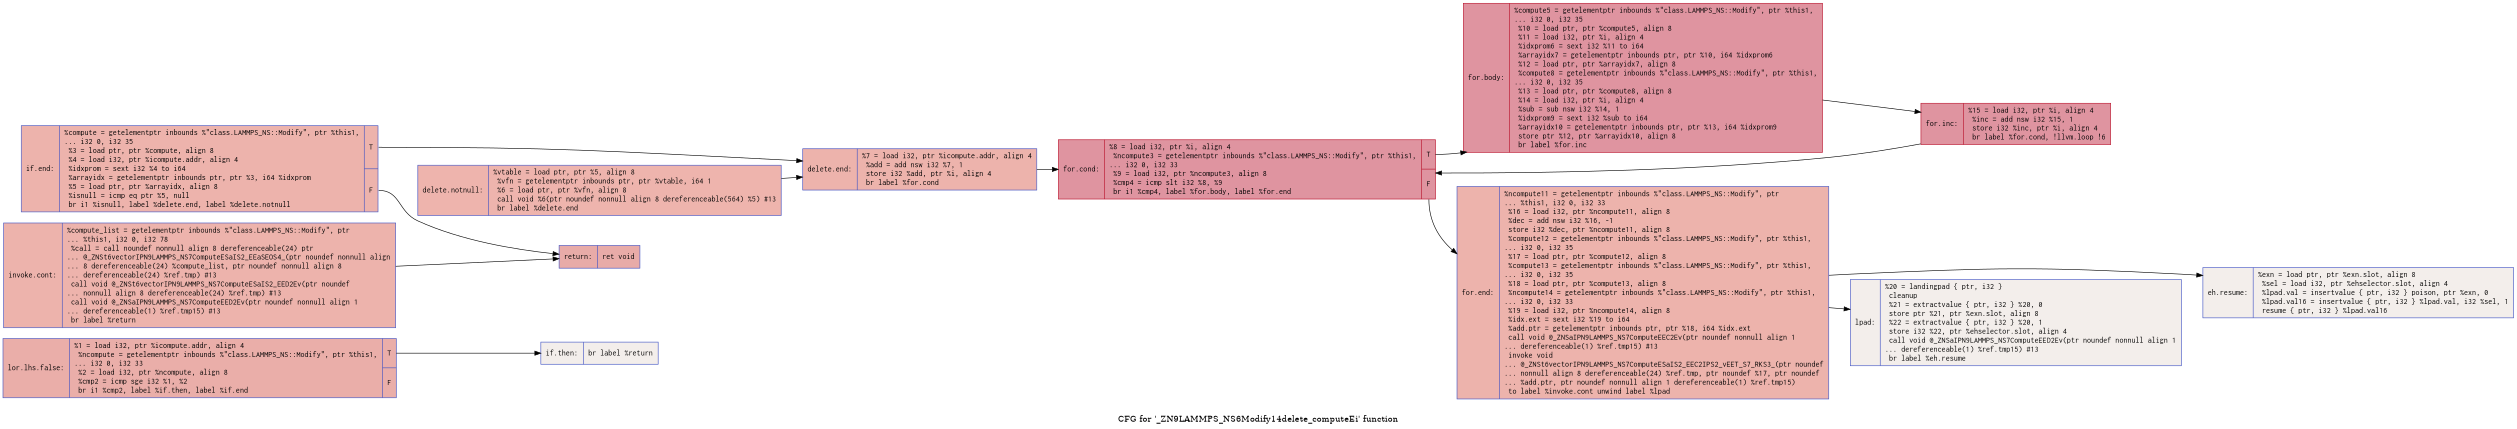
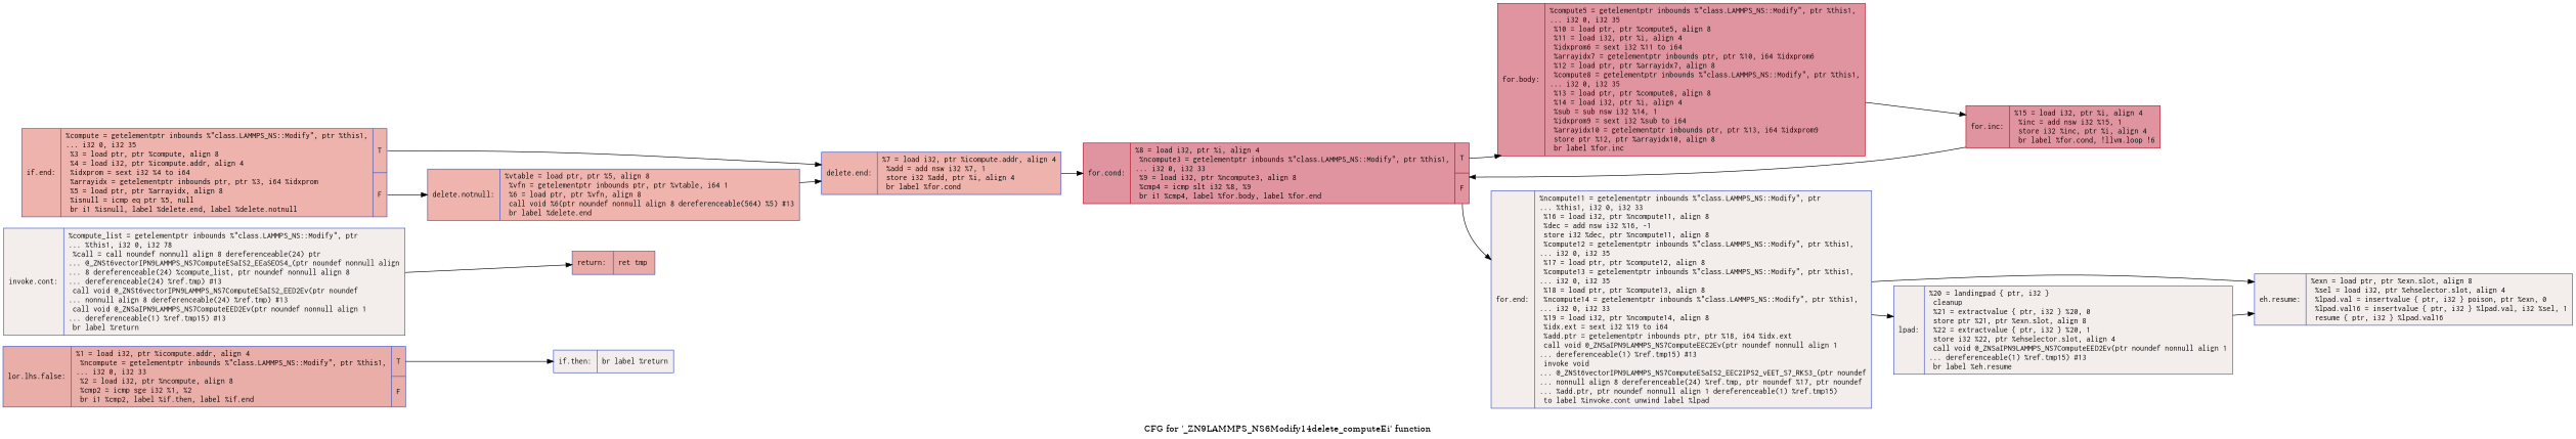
  digraph {
    label="CFG for '_ZN9LAMMPS_NS6Modify14delete_computeEi' function"
    rankdir=LR
    node [color="#3d50c3ff" fillcolor="#d6524470" fontname=Courier shape=record style=filled]
    n1 [fillcolor="#e5d8d170" label="{if.then:\l|  br label %return\l}"]
    n2 [fillcolor="#d0473d70" label="{lor.lhs.false:\l|  %1 = load i32, ptr %icompute.addr, align 4\l  %ncompute = getelementptr inbounds %\"class.LAMMPS_NS::Modify\", ptr %this1,\l... i32 0, i32 33\l  %2 = load i32, ptr %ncompute, align 8\l  %cmp2 = icmp sge i32 %1, %2\l  br i1 %cmp2, label %if.then, label %if.end\l|{<s0>T|<s1>F}}"]
-   n3 [fillcolor="#cc403a70" label="{return:\l|  ret void\l}"]
+   n3 [fillcolor="#cc403a70" label="{return:\l|  ret tmp\l}"]
    n4 [label="{if.end:\l|  %compute = getelementptr inbounds %\"class.LAMMPS_NS::Modify\", ptr %this1,\l... i32 0, i32 35\l  %3 = load ptr, ptr %compute, align 8\l  %4 = load i32, ptr %icompute.addr, align 4\l  %idxprom = sext i32 %4 to i64\l  %arrayidx = getelementptr inbounds ptr, ptr %3, i64 %idxprom\l  %5 = load ptr, ptr %arrayidx, align 8\l  %isnull = icmp eq ptr %5, null\l  br i1 %isnull, label %delete.end, label %delete.notnull\l|{<s0>T|<s1>F}}"]
    n5 [label="{delete.end:\l|  %7 = load i32, ptr %icompute.addr, align 4\l  %add = add nsw i32 %7, 1\l  store i32 %add, ptr %i, align 4\l  br label %for.cond\l}"]
    n6 [fillcolor="#d8564670" label="{delete.notnull:\l|  %vtable = load ptr, ptr %5, align 8\l  %vfn = getelementptr inbounds ptr, ptr %vtable, i64 1\l  %6 = load ptr, ptr %vfn, align 8\l  call void %6(ptr noundef nonnull align 8 dereferenceable(564) %5) #13\l  br label %delete.end\l}"]
    n7 [color="#b70d28ff" fillcolor="#b70d2870" label="{for.cond:\l|  %8 = load i32, ptr %i, align 4\l  %ncompute3 = getelementptr inbounds %\"class.LAMMPS_NS::Modify\", ptr %this1,\l... i32 0, i32 33\l  %9 = load i32, ptr %ncompute3, align 8\l  %cmp4 = icmp slt i32 %8, %9\l  br i1 %cmp4, label %for.body, label %for.end\l|{<s0>T|<s1>F}}"]
    n8 [color="#b70d28ff" fillcolor="#b70d2870" label="{for.body:\l|  %compute5 = getelementptr inbounds %\"class.LAMMPS_NS::Modify\", ptr %this1,\l... i32 0, i32 35\l  %10 = load ptr, ptr %compute5, align 8\l  %11 = load i32, ptr %i, align 4\l  %idxprom6 = sext i32 %11 to i64\l  %arrayidx7 = getelementptr inbounds ptr, ptr %10, i64 %idxprom6\l  %12 = load ptr, ptr %arrayidx7, align 8\l  %compute8 = getelementptr inbounds %\"class.LAMMPS_NS::Modify\", ptr %this1,\l... i32 0, i32 35\l  %13 = load ptr, ptr %compute8, align 8\l  %14 = load i32, ptr %i, align 4\l  %sub = sub nsw i32 %14, 1\l  %idxprom9 = sext i32 %sub to i64\l  %arrayidx10 = getelementptr inbounds ptr, ptr %13, i64 %idxprom9\l  store ptr %12, ptr %arrayidx10, align 8\l  br label %for.inc\l}"]
-   n9 [label="{for.end:\l|  %ncompute11 = getelementptr inbounds %\"class.LAMMPS_NS::Modify\", ptr\l... %this1, i32 0, i32 33\l  %16 = load i32, ptr %ncompute11, align 8\l  %dec = add nsw i32 %16, -1\l  store i32 %dec, ptr %ncompute11, align 8\l  %compute12 = getelementptr inbounds %\"class.LAMMPS_NS::Modify\", ptr %this1,\l... i32 0, i32 35\l  %17 = load ptr, ptr %compute12, align 8\l  %compute13 = getelementptr inbounds %\"class.LAMMPS_NS::Modify\", ptr %this1,\l... i32 0, i32 35\l  %18 = load ptr, ptr %compute13, align 8\l  %ncompute14 = getelementptr inbounds %\"class.LAMMPS_NS::Modify\", ptr %this1,\l... i32 0, i32 33\l  %19 = load i32, ptr %ncompute14, align 8\l  %idx.ext = sext i32 %19 to i64\l  %add.ptr = getelementptr inbounds ptr, ptr %18, i64 %idx.ext\l  call void @_ZNSaIPN9LAMMPS_NS7ComputeEEC2Ev(ptr noundef nonnull align 1\l... dereferenceable(1) %ref.tmp15) #13\l  invoke void\l... @_ZNSt6vectorIPN9LAMMPS_NS7ComputeESaIS2_EEC2IPS2_vEET_S7_RKS3_(ptr noundef\l... nonnull align 8 dereferenceable(24) %ref.tmp, ptr noundef %17, ptr noundef\l... %add.ptr, ptr noundef nonnull align 1 dereferenceable(1) %ref.tmp15)\l          to label %invoke.cont unwind label %lpad\l}"]
+   n9 [fillcolor="#e5d8d170" label="{for.end:\l|  %ncompute11 = getelementptr inbounds %\"class.LAMMPS_NS::Modify\", ptr\l... %this1, i32 0, i32 33\l  %16 = load i32, ptr %ncompute11, align 8\l  %dec = add nsw i32 %16, -1\l  store i32 %dec, ptr %ncompute11, align 8\l  %compute12 = getelementptr inbounds %\"class.LAMMPS_NS::Modify\", ptr %this1,\l... i32 0, i32 35\l  %17 = load ptr, ptr %compute12, align 8\l  %compute13 = getelementptr inbounds %\"class.LAMMPS_NS::Modify\", ptr %this1,\l... i32 0, i32 35\l  %18 = load ptr, ptr %compute13, align 8\l  %ncompute14 = getelementptr inbounds %\"class.LAMMPS_NS::Modify\", ptr %this1,\l... i32 0, i32 33\l  %19 = load i32, ptr %ncompute14, align 8\l  %idx.ext = sext i32 %19 to i64\l  %add.ptr = getelementptr inbounds ptr, ptr %18, i64 %idx.ext\l  call void @_ZNSaIPN9LAMMPS_NS7ComputeEEC2Ev(ptr noundef nonnull align 1\l... dereferenceable(1) %ref.tmp15) #13\l  invoke void\l... @_ZNSt6vectorIPN9LAMMPS_NS7ComputeESaIS2_EEC2IPS2_vEET_S7_RKS3_(ptr noundef\l... nonnull align 8 dereferenceable(24) %ref.tmp, ptr noundef %17, ptr noundef\l... %add.ptr, ptr noundef nonnull align 1 dereferenceable(1) %ref.tmp15)\l          to label %invoke.cont unwind label %lpad\l}"]
    n10 [color="#b70d28ff" fillcolor="#b70d2870" label="{for.inc:\l|  %15 = load i32, ptr %i, align 4\l  %inc = add nsw i32 %15, 1\l  store i32 %inc, ptr %i, align 4\l  br label %for.cond, !llvm.loop !6\l}"]
    n11 [fillcolor="#e5d8d170" label="{lpad:\l|  %20 = landingpad \{ ptr, i32 \}\l          cleanup\l  %21 = extractvalue \{ ptr, i32 \} %20, 0\l  store ptr %21, ptr %exn.slot, align 8\l  %22 = extractvalue \{ ptr, i32 \} %20, 1\l  store i32 %22, ptr %ehselector.slot, align 4\l  call void @_ZNSaIPN9LAMMPS_NS7ComputeEED2Ev(ptr noundef nonnull align 1\l... dereferenceable(1) %ref.tmp15) #13\l  br label %eh.resume\l}"]
    n12 [fillcolor="#e5d8d170" label="{eh.resume:\l|  %exn = load ptr, ptr %exn.slot, align 8\l  %sel = load i32, ptr %ehselector.slot, align 4\l  %lpad.val = insertvalue \{ ptr, i32 \} poison, ptr %exn, 0\l  %lpad.val16 = insertvalue \{ ptr, i32 \} %lpad.val, i32 %sel, 1\l  resume \{ ptr, i32 \} %lpad.val16\l}"]
-   n13 [label="{invoke.cont:\l|  %compute_list = getelementptr inbounds %\"class.LAMMPS_NS::Modify\", ptr\l... %this1, i32 0, i32 78\l  %call = call noundef nonnull align 8 dereferenceable(24) ptr\l... @_ZNSt6vectorIPN9LAMMPS_NS7ComputeESaIS2_EEaSEOS4_(ptr noundef nonnull align\l... 8 dereferenceable(24) %compute_list, ptr noundef nonnull align 8\l... dereferenceable(24) %ref.tmp) #13\l  call void @_ZNSt6vectorIPN9LAMMPS_NS7ComputeESaIS2_EED2Ev(ptr noundef\l... nonnull align 8 dereferenceable(24) %ref.tmp) #13\l  call void @_ZNSaIPN9LAMMPS_NS7ComputeEED2Ev(ptr noundef nonnull align 1\l... dereferenceable(1) %ref.tmp15) #13\l  br label %return\l}"]
+   n13 [fillcolor="#e5d8d170" label="{invoke.cont:\l|  %compute_list = getelementptr inbounds %\"class.LAMMPS_NS::Modify\", ptr\l... %this1, i32 0, i32 78\l  %call = call noundef nonnull align 8 dereferenceable(24) ptr\l... @_ZNSt6vectorIPN9LAMMPS_NS7ComputeESaIS2_EEaSEOS4_(ptr noundef nonnull align\l... 8 dereferenceable(24) %compute_list, ptr noundef nonnull align 8\l... dereferenceable(24) %ref.tmp) #13\l  call void @_ZNSt6vectorIPN9LAMMPS_NS7ComputeESaIS2_EED2Ev(ptr noundef\l... nonnull align 8 dereferenceable(24) %ref.tmp) #13\l  call void @_ZNSaIPN9LAMMPS_NS7ComputeEED2Ev(ptr noundef nonnull align 1\l... dereferenceable(1) %ref.tmp15) #13\l  br label %return\l}"]
    n2 -> n1 [tailport=s0]
    n4 -> n5 [tailport=s0]
-   n4 -> n3 [tailport=s1]
+   n4 -> n6 [tailport=s1]
    n5 -> n7
    n6 -> n5
    n7 -> n8 [tailport=s0]
    n7 -> n9 [tailport=s1]
    n8 -> n10
    n9 -> n11
    n9 -> n12
    n10 -> n7
+   n11 -> n12
    n13 -> n3
  }
